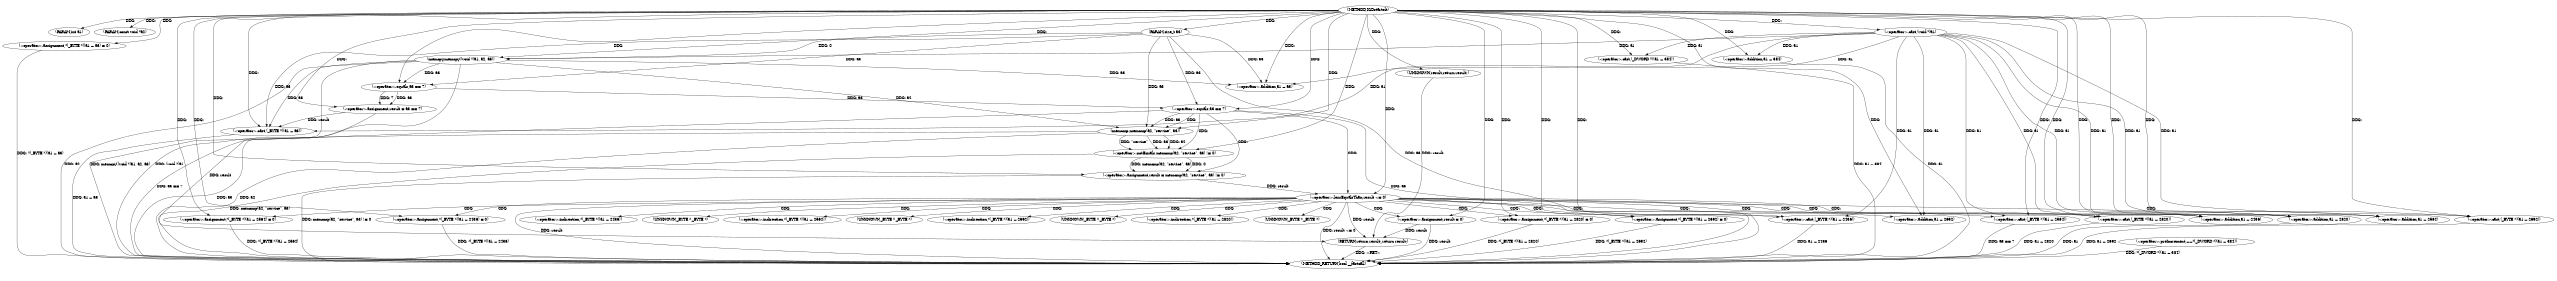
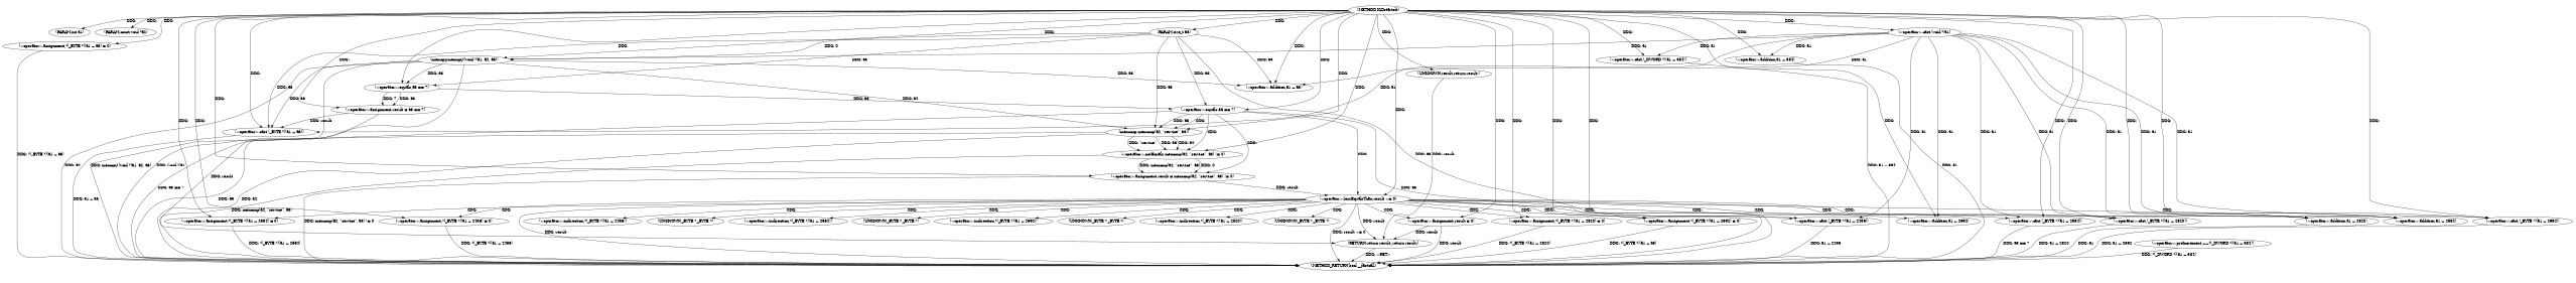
  digraph {
    n1 [label="(METHOD,IGDstartelt)"]
    n2 [label="(PARAM,int a1)"]
    n3 [label="(PARAM,const void *a2)"]
    n4 [label="(PARAM,size_t a3)"]
    n5 [label="(memcpy,memcpy((void *)a1, a2, a3))"]
    n6 [label="(<operator>.cast,(void *)a1)"]
    n7 [label="(<operator>.assignment,*(_BYTE *)(a1 + a3) = 0)"]
    n8 [label="(<operator>.cast,(_BYTE *)(a1 + a3))"]
    n9 [label="(<operator>.addition,a1 + a3)"]
    n10 [label="(<operator>.cast,(_DWORD *)(a1 + 384))"]
    n11 [label="(<operator>.addition,a1 + 384)"]
    n12 [label="(<operator>.assignment,result = a3 == 7)"]
    n13 [label="(<operator>.equals,a3 == 7)"]
    n14 [label="(<operator>.equals,a3 == 7)"]
    n15 [label="(<operator>.assignment,result = memcmp(a2, \"service\", a3) != 0)"]
    n16 [label="(<operator>.notEquals,memcmp(a2, \"service\", a3) != 0)"]
    n17 [label="(memcmp,memcmp(a2, \"service\", a3))"]
    n18 [label="(<operator>.lessEqualsThan,result <= 0)"]
    n19 [label="(<operator>.assignment,result = 0)"]
    n20 [label="(<operator>.assignment,*(_BYTE *)(a1 + 2436) = 0)"]
    n21 [label="(<operator>.cast,(_BYTE *)(a1 + 2436))"]
-   n22 [label="(<operator>.addition,a1 + 2436)"]
    n23 [label="(<operator>.assignment,*(_BYTE *)(a1 + 2564) = 0)"]
    n24 [label="(<operator>.cast,(_BYTE *)(a1 + 2564))"]
    n25 [label="(<operator>.addition,a1 + 2564)"]
    n26 [label="(<operator>.assignment,*(_BYTE *)(a1 + 2692) = 0)"]
    n27 [label="(<operator>.cast,(_BYTE *)(a1 + 2692))"]
    n28 [label="(<operator>.addition,a1 + 2692)"]
    n29 [label="(<operator>.assignment,*(_BYTE *)(a1 + 2820) = 0)"]
    n30 [label="(<operator>.cast,(_BYTE *)(a1 + 2820))"]
    n31 [label="(<operator>.addition,a1 + 2820)"]
    n32 [label="(UNKNOWN,result,return result;)"]
    n33 [label="(METHOD_RETURN,bool __fastcall)"]
    n34 [label="(RETURN,return result;,return result;)"]
    n35 [label="(<operator>.indirection,*(_BYTE *)(a1 + 2436))"]
    n36 [label="(UNKNOWN,_BYTE *,_BYTE *)"]
    n37 [label="(<operator>.indirection,*(_BYTE *)(a1 + 2564))"]
    n38 [label="(UNKNOWN,_BYTE *,_BYTE *)"]
    n39 [label="(<operator>.indirection,*(_BYTE *)(a1 + 2692))"]
    n40 [label="(UNKNOWN,_BYTE *,_BYTE *)"]
    n41 [label="(<operator>.indirection,*(_BYTE *)(a1 + 2820))"]
    n42 [label="(UNKNOWN,_BYTE *,_BYTE *)"]
    n43 [label="(<operator>.preIncrement,++*(_DWORD *)(a1 + 384))"]
    n1 -> n2 [label="DDG: "]
    n1 -> n3 [label="DDG: "]
    n1 -> n4 [label="DDG: "]
    n1 -> n5 [label="DDG: "]
    n1 -> n6 [label="DDG: "]
    n1 -> n7 [label="DDG: "]
    n1 -> n8 [label="DDG: "]
    n1 -> n9 [label="DDG: "]
    n1 -> n10 [label="DDG: "]
    n1 -> n11 [label="DDG: "]
    n1 -> n12 [label="DDG: "]
    n1 -> n13 [label="DDG: "]
    n1 -> n14 [label="DDG: "]
    n1 -> n15 [label="DDG: "]
    n1 -> n16 [label="DDG: "]
    n1 -> n17 [label="DDG: "]
    n1 -> n18 [label="DDG: "]
    n1 -> n19 [label="DDG: "]
    n1 -> n20 [label="DDG: "]
    n1 -> n21 [label="DDG: "]
-   n1 -> n22 [label="DDG: "]
    n1 -> n23 [label="DDG: "]
    n1 -> n24 [label="DDG: "]
    n1 -> n25 [label="DDG: "]
    n1 -> n26 [label="DDG: "]
    n1 -> n27 [label="DDG: "]
    n1 -> n28 [label="DDG: "]
    n1 -> n29 [label="DDG: "]
    n1 -> n30 [label="DDG: "]
    n1 -> n31 [label="DDG: "]
    n1 -> n32 [label="DDG: "]
    n4 -> n5 [label="DDG: 0"]
    n4 -> n8 [label="DDG: a3"]
    n4 -> n9 [label="DDG: a3"]
    n4 -> n13 [label="DDG: a3"]
    n4 -> n14 [label="DDG: a3"]
    n4 -> n17 [label="DDG: a3"]
    n4 -> n33 [label="DDG: a3"]
    n5 -> n8 [label="DDG: a3"]
    n5 -> n9 [label="DDG: a3"]
    n5 -> n13 [label="DDG: a3"]
    n5 -> n17 [label="DDG: a2"]
    n5 -> n33 [label="DDG: (void *)a1"]
    n5 -> n33 [label="DDG: a2"]
    n5 -> n33 [label="DDG: memcpy((void *)a1, a2, a3)"]
    n6 -> n5 [label="DDG: a1"]
    n6 -> n8 [label="DDG: a1"]
    n6 -> n9 [label="DDG: a1"]
    n6 -> n10 [label="DDG: a1"]
    n6 -> n11 [label="DDG: a1"]
    n6 -> n21 [label="DDG: a1"]
-   n6 -> n22 [label="DDG: a1"]
    n6 -> n24 [label="DDG: a1"]
    n6 -> n25 [label="DDG: a1"]
    n6 -> n27 [label="DDG: a1"]
    n6 -> n28 [label="DDG: a1"]
    n6 -> n30 [label="DDG: a1"]
    n6 -> n31 [label="DDG: a1"]
    n7 -> n33 [label="DDG: *(_BYTE *)(a1 + a3)"]
    n8 -> n33 [label="DDG: a1 + a3"]
    n10 -> n33 [label="DDG: a1 + 384"]
    n11 -> n33 [label="DDG: a1"]
    n12 -> n8 [label="DDG: result"]
    n12 -> n34 [label="DDG: result"]
    n13 -> n12 [label="DDG: a3"]
    n13 -> n12 [label="DDG: 7"]
    n13 -> n14 [label="DDG: a3"]
    n14 -> n15 [label="CDG: "]
    n14 -> n16 [label="CDG: "]
    n14 -> n17 [label="DDG: a3"]
    n14 -> n17 [label="CDG: "]
    n14 -> n18 [label="CDG: "]
    n14 -> n33 [label="DDG: a3"]
    n14 -> n33 [label="DDG: a3 == 7"]
    n15 -> n18 [label="DDG: result"]
    n15 -> n33 [label="DDG: memcmp(a2, \"service\", a3) != 0"]
    n16 -> n15 [label="DDG: memcmp(a2, \"service\", a3)"]
    n16 -> n15 [label="DDG: 0"]
    n16 -> n33 [label="DDG: memcmp(a2, \"service\", a3)"]
    n17 -> n16 [label="DDG: a2"]
    n17 -> n16 [label="DDG: \"service\""]
    n17 -> n16 [label="DDG: a3"]
    n17 -> n33 [label="DDG: a3"]
    n17 -> n33 [label="DDG: a2"]
    n18 -> n19 [label="CDG: "]
    n18 -> n20 [label="CDG: "]
    n18 -> n21 [label="CDG: "]
-   n18 -> n22 [label="CDG: "]
    n18 -> n23 [label="CDG: "]
    n18 -> n24 [label="CDG: "]
    n18 -> n25 [label="CDG: "]
    n18 -> n26 [label="CDG: "]
    n18 -> n27 [label="CDG: "]
    n18 -> n28 [label="CDG: "]
    n18 -> n29 [label="CDG: "]
    n18 -> n30 [label="CDG: "]
    n18 -> n31 [label="CDG: "]
    n18 -> n33 [label="DDG: result"]
    n18 -> n33 [label="DDG: result <= 0"]
    n18 -> n34 [label="DDG: result"]
    n18 -> n35 [label="CDG: "]
    n18 -> n36 [label="CDG: "]
    n18 -> n37 [label="CDG: "]
    n18 -> n38 [label="CDG: "]
    n18 -> n39 [label="CDG: "]
    n18 -> n40 [label="CDG: "]
    n18 -> n41 [label="CDG: "]
    n18 -> n42 [label="CDG: "]
    n19 -> n33 [label="DDG: result"]
    n19 -> n34 [label="DDG: result"]
    n20 -> n33 [label="DDG: *(_BYTE *)(a1 + 2436)"]
    n21 -> n33 [label="DDG: a1 + 2436"]
    n23 -> n33 [label="DDG: *(_BYTE *)(a1 + 2564)"]
    n24 -> n33 [label="DDG: a3 == 7"]
-   n26 -> n33 [label="DDG: *(_BYTE *)(a1 + 2692)"]
+   n26 -> n33 [label="DDG: *(_BYTE *)(a1 + a3)"]
    n27 -> n33 [label="DDG: a1 + 2692"]
    n29 -> n33 [label="DDG: *(_BYTE *)(a1 + 2820)"]
    n30 -> n33 [label="DDG: a1 + 2820"]
    n31 -> n33 [label="DDG: a1"]
    n32 -> n34 [label="DDG: result"]
    n34 -> n33 [label="DDG: <RET>"]
    n43 -> n33 [label="DDG: *(_DWORD *)(a1 + 384)"]
  }
